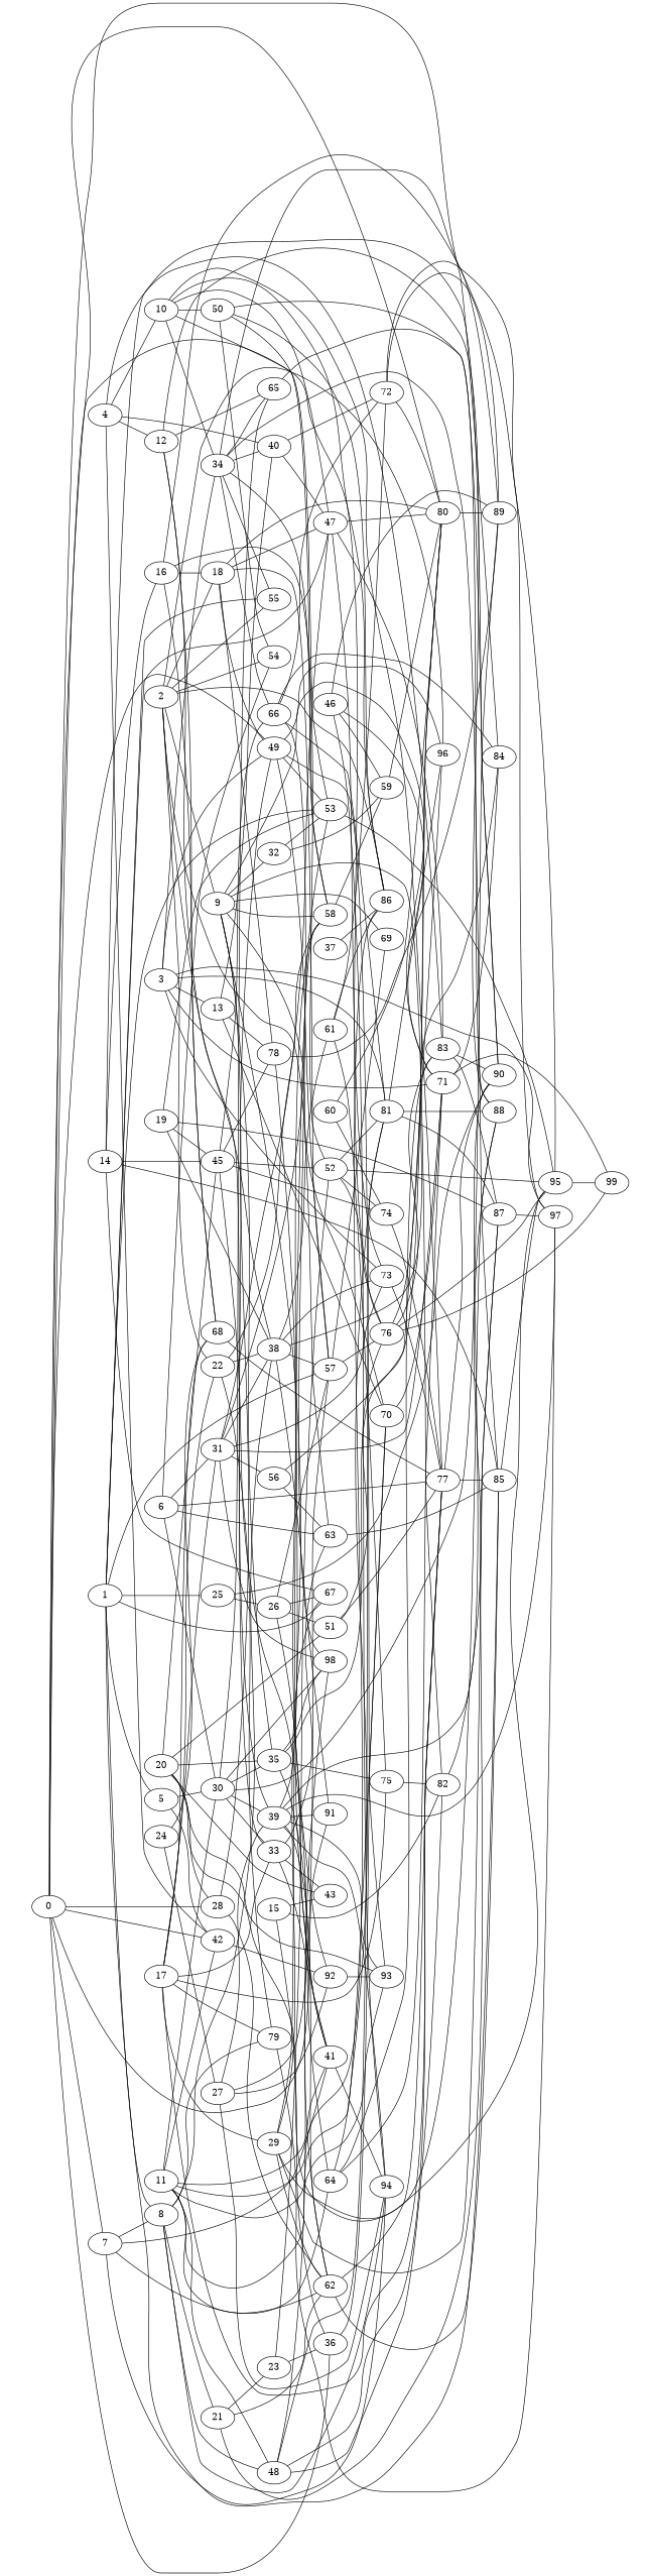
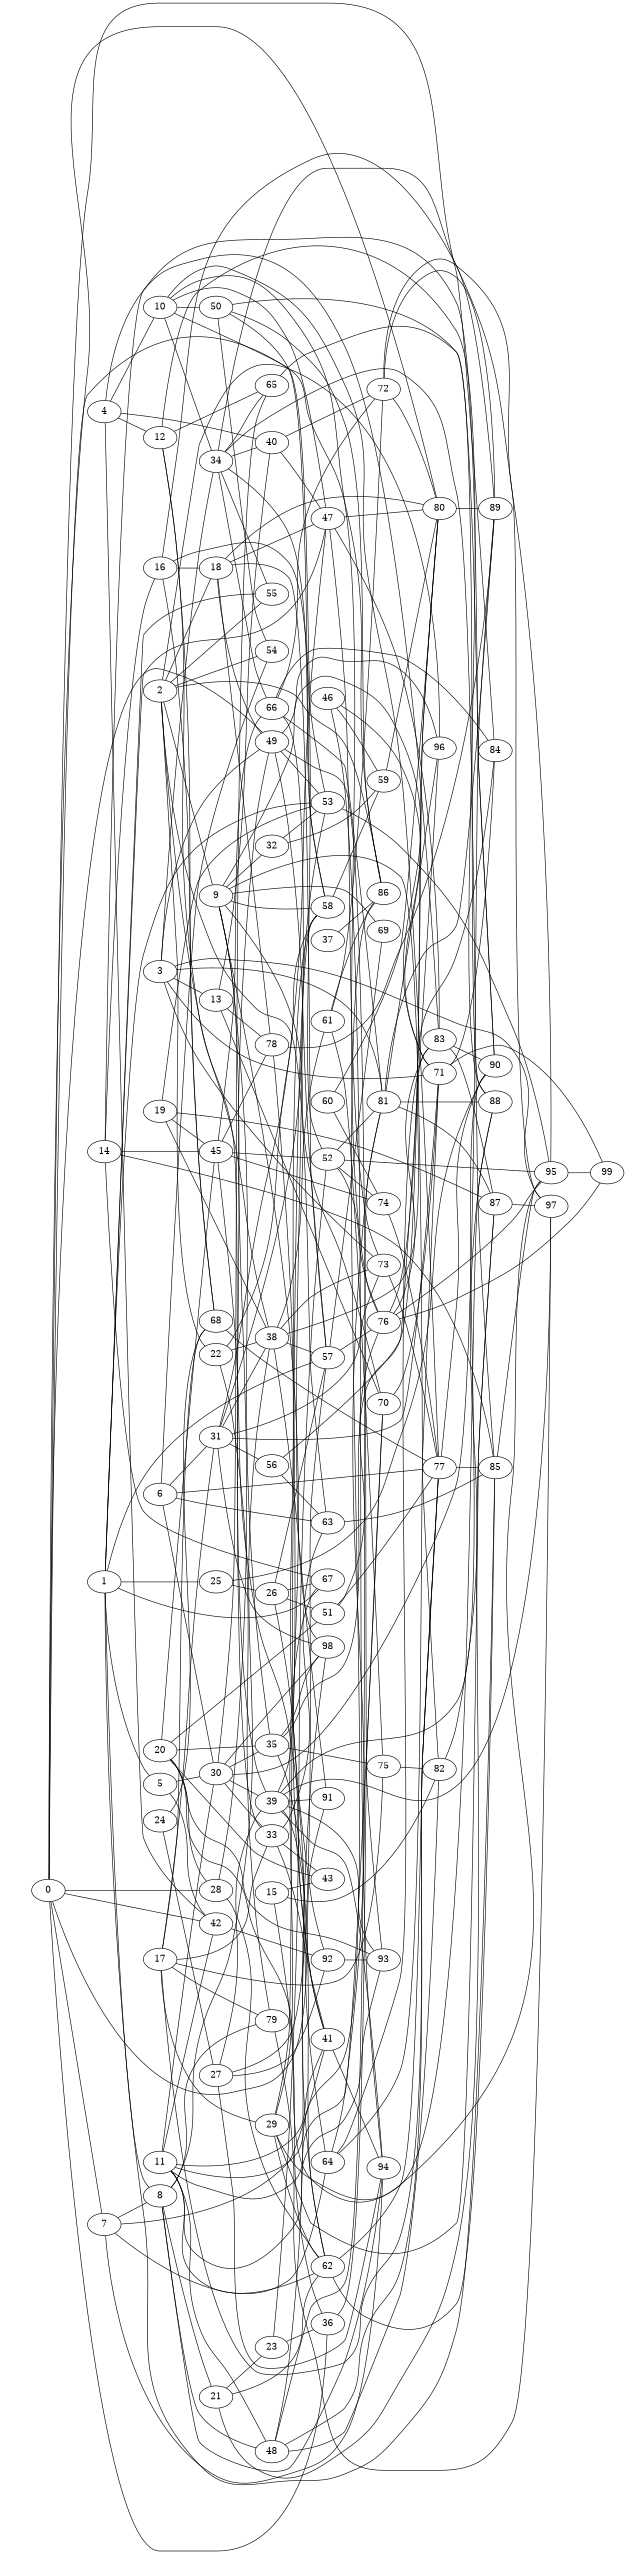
  strict graph {
    rankdir=LR
    edge [is_available=True prob=1.0]
    0
    7
    28
    36
    42
    49
    80
    84
    86
    91
    8
    41
    64
    94
    62
    70
    92
    53
    57
    93
    96
    89
    1
    5
    25
    47
    55
    67
    85
    30
    38
    21
    48
    79
    90
    26
    73
    83
    95
    69
    76
    2
    9
    18
    22
    54
    63
    71
    32
    35
    39
    58
    82
    78
    61
    3
    13
    34
    81
    97
    40
    65
    66
    99
    77
    88
    87
    4
    10
    12
    50
    33
    68
    72
    98
    6
    31
    56
    23
    59
    75
    11
    43
    14
    16
    45
    52
    74
    15
    17
    29
    19
    20
    51
    24
    27
    37
    46
    60
    0 -- 7 [prob=0.602041618401]
    0 -- 28 [prob=0.478967937101]
    0 -- 36
    0 -- 42
    0 -- 49 [prob=0.915426758197]
    0 -- 80 [prob=0.829703698906]
    0 -- 84 [prob=0.05682813953]
    0 -- 86
    0 -- 91 [prob=0.770318581832]
    7 -- 8 [prob=0.225142742615]
    7 -- 41 [prob=0.436478226034]
    7 -- 64 [prob=0.342508563049]
    7 -- 94 [prob=0.737861589104]
    28 -- 49 [prob=0.625995456835]
    28 -- 62 [prob=0.533878396926]
    36 -- 70 [prob=0.468563818436]
    42 -- 92 [prob=0.0980852319832]
    49 -- 53 [prob=0.959490854231]
    49 -- 57 [prob=0.814590516367]
    49 -- 93 [prob=0.93128616884]
    49 -- 96 [prob=0.535569474799]
    80 -- 89
    8 -- 94
    8 -- 38
    8 -- 21 [prob=0.43596708225]
    8 -- 48
    8 -- 79 [prob=0.603162493752]
    41 -- 94 [prob=0.601546658834]
    64 -- 83 [prob=0.872088846347]
    64 -- 71 [prob=0.0160781000132]
    64 -- 81
    62 -- 85 [prob=0.0957355632218]
    62 -- 77
    70 -- 71 [prob=0.74715084798]
    92 -- 93 [prob=0.342766768319]
    53 -- 95
    57 -- 69 [prob=0.920316715763]
    57 -- 76 [prob=0.748636267743]
    1 -- 8 [prob=0.971563178337]
    1 -- 53
    1 -- 57 [prob=0.0808017864869]
    1 -- 5 [prob=0.36840293606]
    1 -- 25
    1 -- 47 [prob=0.0962268246436]
    1 -- 55 [prob=0.160209407044]
    1 -- 67 [prob=0.00327139351991]
    1 -- 85 [prob=0.183215336445]
    5 -- 42 [prob=0.0413490295779]
    5 -- 30 [prob=0.0144518198383]
    25 -- 90 [prob=0.933626021182]
    25 -- 26 [prob=0.395849639579]
    47 -- 80 [prob=0.523084138756]
    47 -- 73 [prob=0.336523339173]
    47 -- 83 [prob=0.792001547062]
    85 -- 95 [prob=0.24856737067]
    30 -- 89 [prob=0.715625744842]
    30 -- 35 [prob=0.75153370015]
    30 -- 39 [prob=0.3661745984]
    30 -- 65 [prob=0.782404916484]
    30 -- 33 [prob=0.792404442886]
    30 -- 98
    38 -- 84
    38 -- 91 [prob=0.273621521209]
    38 -- 57 [prob=0.988194097677]
    38 -- 73 [prob=0.0969359951229]
    38 -- 61
    21 -- 62
    21 -- 87 [prob=0.984621546785]
    21 -- 23
    48 -- 82 [prob=0.946848400932]
    48 -- 81 [prob=0.319821473746]
    48 -- 77 [prob=0.167469286276]
    48 -- 98
    79 -- 97 [prob=0.735129308391]
    26 -- 41 [prob=0.918962836797]
    26 -- 57
    26 -- 67
    26 -- 51
    73 -- 77 [prob=0.17396175972]
    83 -- 90
    83 -- 87
    95 -- 99 [prob=0.880350759339]
    76 -- 80 [prob=0.857464213765]
    76 -- 83 [prob=0.87227658529]
    76 -- 95 [prob=0.288873233697]
    76 -- 99 [prob=0.0831429546805]
    2 -- 86 [prob=0.693567663657]
    2 -- 96 [prob=0.526136784067]
    2 -- 55 [prob=0.486238987382]
    2 -- 38 [prob=0.21041879787]
    2 -- 9
    2 -- 18 [prob=0.0235662702388]
    2 -- 22 [prob=0.0437936113011]
    2 -- 54
    2 -- 63
    9 -- 41 [prob=0.199084176769]
    9 -- 70 [prob=0.510732570794]
    9 -- 69 [prob=0.533538213646]
    9 -- 71 [prob=0.561019714127]
    9 -- 32
    9 -- 35
    9 -- 39 [prob=0.347440164017]
    9 -- 58 [prob=0.278040078766]
    9 -- 82 [prob=0.287366751711]
    18 -- 49
    18 -- 80 [prob=0.8943935332]
    18 -- 57 [prob=0.861610579607]
    18 -- 47
    18 -- 78 [prob=0.264762839939]
    22 -- 38 [prob=0.108124777051]
    22 -- 79 [prob=0.675873975056]
    22 -- 58 [prob=0.280798197686]
    63 -- 85 [prob=0.514890338396]
    71 -- 84 [prob=0.607434099942]
    71 -- 99 [prob=0.148632214738]
    32 -- 53 [prob=0.413360686812]
    32 -- 59 [prob=0.71447363813]
    35 -- 80 [prob=0.65123477872]
    35 -- 64 [prob=0.926792040733]
    35 -- 98 [prob=0.790811758862]
    35 -- 75 [prob=0.80481461906]
    39 -- 91 [prob=0.749415052666]
    39 -- 94 [prob=0.246932855011]
    39 -- 62 [prob=0.56000201255]
    39 -- 93
    39 -- 90
    39 -- 58 [prob=0.303369509028]
    39 -- 97 [prob=0.25258905581]
    58 -- 59 [prob=0.862622125053]
    82 -- 88
    78 -- 92 [prob=0.414838852347]
    78 -- 89
    61 -- 86
    61 -- 72
    61 -- 75 [prob=0.761313261788]
    3 -- 49
    3 -- 73
    3 -- 71
    3 -- 13 [prob=0.043304303335]
    3 -- 34
    3 -- 81 [prob=0.423916812633]
    3 -- 97 [prob=0.944774019471]
    13 -- 70
    13 -- 78 [prob=0.154758799712]
    13 -- 40 [prob=0.217633311367]
    34 -- 55
    34 -- 85 [prob=0.446246595012]
    34 -- 58
    34 -- 97 [prob=0.207163069109]
    34 -- 40
    34 -- 65 [prob=0.87028138707]
    34 -- 66 [prob=0.959432298266]
    81 -- 96 [prob=0.589996928239]
-   46 -- 89
+   81 -- 89
    81 -- 88
    81 -- 87 [prob=0.249548269128]
    40 -- 47 [prob=0.680882695257]
    40 -- 72
    65 -- 90 [prob=0.133858151792]
    66 -- 84 [prob=0.412855119222]
    66 -- 81 [prob=0.16838468453]
    66 -- 72
    66 -- 98 [prob=0.337310620295]
    77 -- 85 [prob=0.713927849196]
    77 -- 90 [prob=0.205456708992]
    87 -- 97 [prob=0.46148941311]
    4 -- 42 [prob=0.641119541285]
    4 -- 83 [prob=0.768421422117]
    4 -- 40 [prob=0.799464922181]
    4 -- 10 [prob=0.049874936539]
    4 -- 12
    10 -- 53 [prob=0.368038018411]
    10 -- 47
    10 -- 76 [prob=0.404264844161]
    10 -- 34 [prob=0.175173347165]
    10 -- 77 [prob=0.0607820864774]
    10 -- 50
    12 -- 65
    12 -- 88 [prob=0.649925546511]
    12 -- 33 [prob=0.454022519372]
    12 -- 68 [prob=0.933238920048]
    50 -- 86
    50 -- 54 [prob=0.45071378848]
    50 -- 58
    50 -- 88 [prob=0.0905490501745]
    33 -- 41 [prob=0.16338371129]
    33 -- 63 [prob=0.683318844156]
    33 -- 43 [prob=0.817369319169]
    68 -- 77
    72 -- 80 [prob=0.103295009207]
    72 -- 89 [prob=0.0893991467084]
    72 -- 95
    6 -- 30 [prob=0.715110360209]
    6 -- 54 [prob=0.230986106197]
    6 -- 63 [prob=0.898211684243]
    6 -- 77 [prob=0.116646708181]
    6 -- 31 [prob=0.258011011046]
    31 -- 53 [prob=0.85899379801]
    31 -- 47
    31 -- 38
    31 -- 73
    31 -- 71 [prob=0.518779505813]
    31 -- 98
    31 -- 56 [prob=0.922540625202]
    56 -- 96 [prob=0.0714205183111]
    56 -- 63 [prob=0.00313725948338]
    23 -- 36 [prob=0.476823517506]
    23 -- 52 [prob=0.252438048822]
    59 -- 80 [prob=0.427664904547]
    75 -- 82 [prob=0.42807596652]
    11 -- 42
    11 -- 86
    11 -- 41 [prob=0.290329164073]
    11 -- 62 [prob=0.0649045870563]
    11 -- 70
    11 -- 93 [prob=0.659270236428]
    11 -- 30
    11 -- 48
    14 -- 67
    14 -- 85 [prob=0.818476277319]
    14 -- 90 [prob=0.0355260742756]
    14 -- 16 [prob=0.274517995775]
    14 -- 45 [prob=0.697696090988]
    16 -- 89
    16 -- 18 [prob=0.127258039938]
    16 -- 68
    16 -- 52
    45 -- 62 [prob=0.127535635941]
    45 -- 78 [prob=0.93471421598]
    45 -- 66
    45 -- 52 [prob=0.813158449118]
    45 -- 74
    52 -- 95 [prob=0.764826746784]
    52 -- 76 [prob=0.792099799317]
    52 -- 81
    52 -- 74 [prob=0.467916991553]
    74 -- 77 [prob=0.909637293588]
    15 -- 36 [prob=0.811593659405]
    15 -- 82 [prob=0.637631472518]
    15 -- 43 [prob=0.0140351755038]
    17 -- 79 [prob=0.615936384401]
-   17 -- 22 [prob=0.616514582462]
    17 -- 77 [prob=0.603549838482]
    17 -- 33
    17 -- 68 [prob=0.0117374000146]
    17 -- 31 [prob=0.749566223566]
    17 -- 75 [prob=0.392536189616]
    17 -- 29 [prob=0.602583446689]
    29 -- 62 [prob=0.943316231259]
    29 -- 67 [prob=0.318288581756]
    29 -- 58 [prob=0.34696348763]
    29 -- 88 [prob=0.461892239429]
    29 -- 87 [prob=0.46758128214]
    19 -- 53
    19 -- 38 [prob=0.436202077159]
    19 -- 87 [prob=0.117302681487]
    19 -- 45
    20 -- 28
    20 -- 93
    20 -- 95
    20 -- 35 [prob=0.947694471443]
    20 -- 43
    20 -- 45 [prob=0.670320872984]
    20 -- 51 [prob=0.72506256424]
    51 -- 76 [prob=0.0347707708392]
    51 -- 77 [prob=0.377108418121]
    24 -- 68 [prob=0.949787377684]
    24 -- 27 [prob=0.684039453716]
    27 -- 94 [prob=0.0520211263964]
    27 -- 92 [prob=0.216450796588]
    27 -- 57 [prob=0.462130085918]
    27 -- 39 [prob=0.991048022101]
    37 -- 86
    46 -- 94 [prob=0.924089120395]
    46 -- 71 [prob=0.152209832546]
    46 -- 59 [prob=0.709661390662]
    60 -- 80
    60 -- 74 [prob=0.0525230431372]
  }
